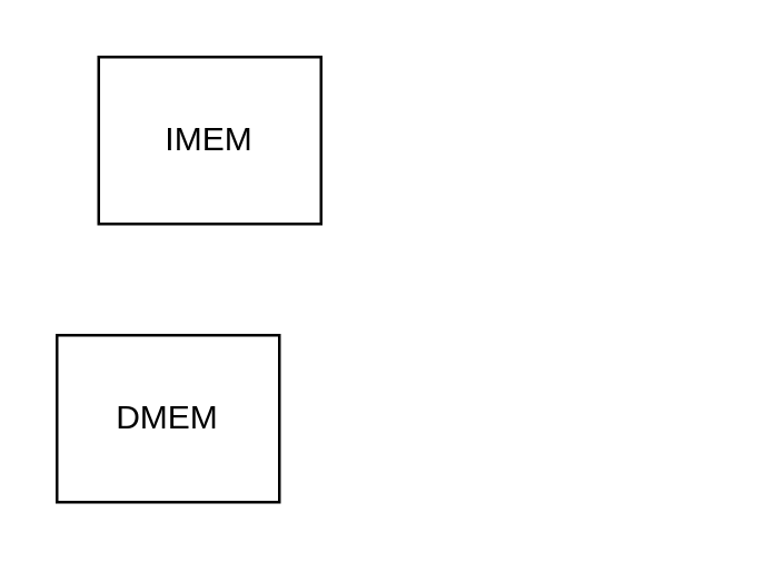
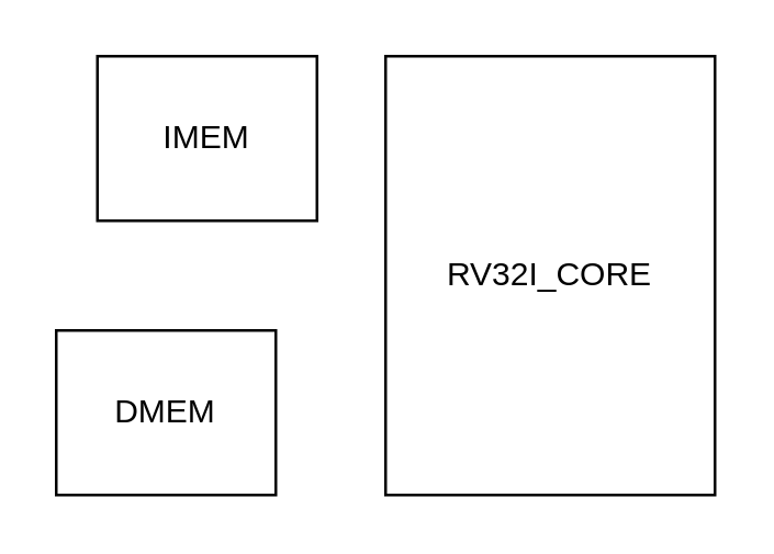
  <mxCell id="0" />
  <mxCell id="1" parent="0" />
+ <mxCell id="2" value="RV32I_CORE" style="rounded=0;whiteSpace=wrap;html=1;" vertex="1" parent="1"><mxGeometry x="140" y="20" width="120" height="160" as="geometry" /></mxCell>
  <mxCell id="3" value="IMEM" style="rounded=0;whiteSpace=wrap;html=1;" vertex="1" parent="1"><mxGeometry x="35" y="20" width="80" height="60" as="geometry" /></mxCell>
  <mxCell id="4" value="DMEM" style="rounded=0;whiteSpace=wrap;html=1;" vertex="1" parent="1"><mxGeometry x="20" y="120" width="80" height="60" as="geometry" /></mxCell>
